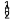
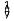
  graph {
    fontname="JetBrains Mono"
    node [fixedsize=true fontsize=40 penwidth=4 fontname="JetBrains Mono"]
    edge [penwidth=3 fontname="JetBrains Mono"]
    1 [height=0.07453559924999299 width=0.07453559924999299]
-   2 [height=0.03333333333333333 width=0.03333333333333333]
+   2 [height=0.03333333333333333 width=0.03333333333333333 label=7]
    1 -- 2
    1 -- 2
  }
